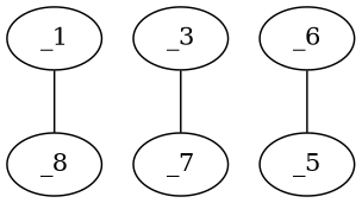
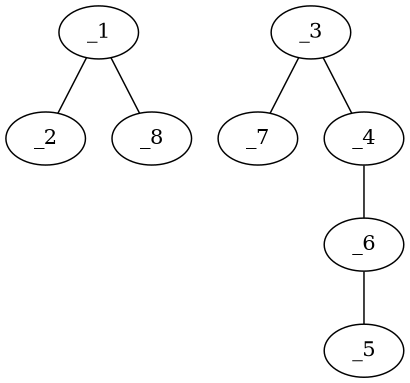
  graph {
    node [charge=0 chem=1 symbol="C  " x=2.866 y=0.25]
    edge [valence=1]
    _1 [x=6.3301]
+   _2 [x=5.4641 y=0.75]
    _8 [x=7.1962 y=-0.25]
    _7 [chem=4 symbol="N  " x=4.5981]
    _3 [x=3.7321 y=0.75]
+   _4
    _6 [chem=2 symbol="O  " y=-0.75]
    _5 [chem=2 symbol="O  " x=2 y=0.75]
+   _1 -- _2
    _1 -- _8 [valence=3]
    _3 -- _7
+   _3 -- _4
+   _4 -- _6
    _6 -- _5 [valence=2]
  }
